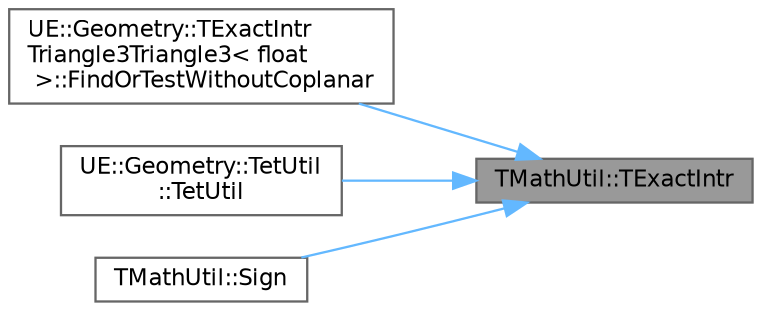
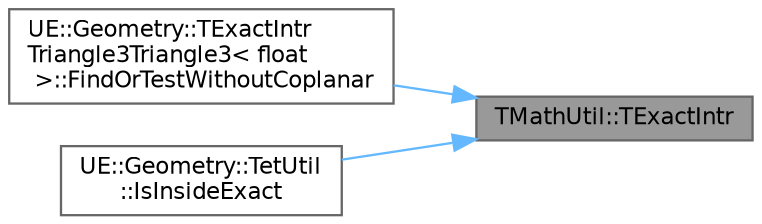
  digraph {
    rankdir=RL
    node [color=grey40 fillcolor=white fontname=Helvetica fontsize=10 shape=box style=filled]
    edge [color=steelblue1 dir=back fontname=Helvetica fontsize=10 labelfontname=Helvetica labelfontsize=10 style=solid]
    n1 [color=gray40 fillcolor=grey60 fontcolor=black height=0.2 label="TMathUtil::TExactIntr" width=0.4]
    n2 [height=0.2 label="UE::Geometry::TExactIntr\lTriangle3Triangle3\< float\l \>::FindOrTestWithoutCoplanar" width=0.4]
-   n3 [height=0.2 label="UE::Geometry::TetUtil\l::TetUtil" width=0.4]
-   n4 [height=0.2 label="TMathUtil::Sign" width=0.4]
+   n3 [height=0.2 label="UE::Geometry::TetUtil\l::IsInsideExact" width=0.4]
    n1 -> n2
    n1 -> n3
-   n1 -> n4
  }
